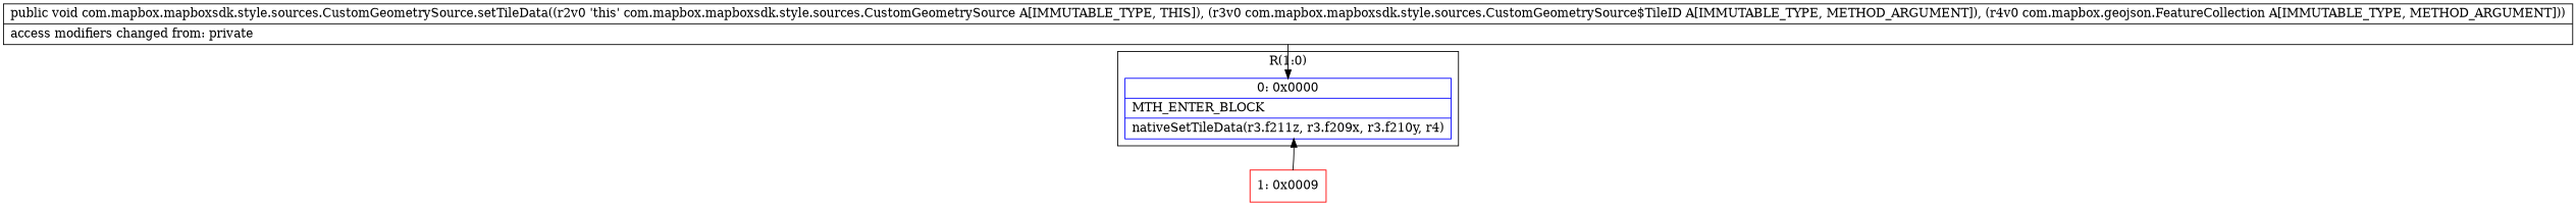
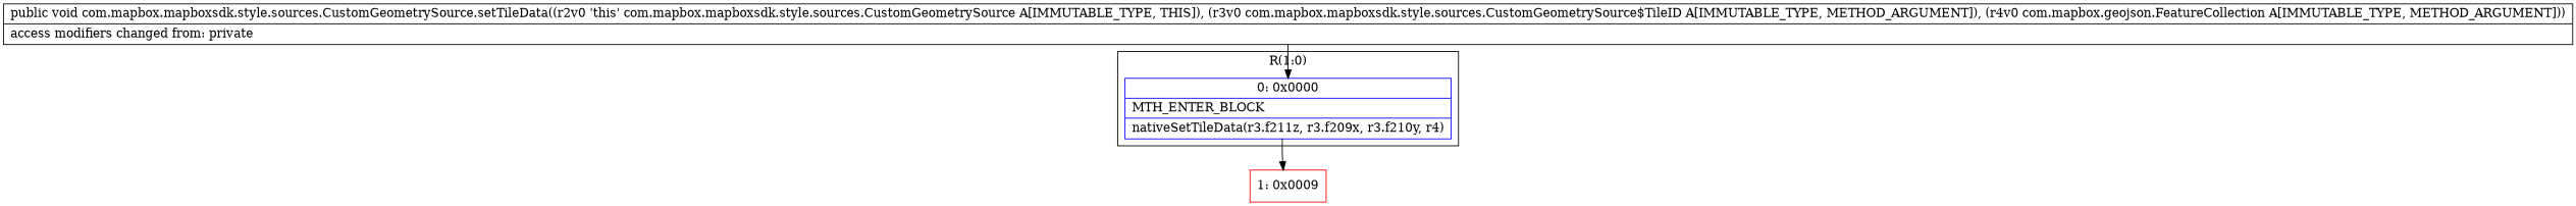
  digraph {
    node [shape=record]
    n1 [color=blue label="{0\:\ 0x0000|MTH_ENTER_BLOCK\l|nativeSetTileData(r3.f211z, r3.f209x, r3.f210y, r4)\l}"]
    n2 [color=red label="{1\:\ 0x0009}"]
    n3 [label="{public void com.mapbox.mapboxsdk.style.sources.CustomGeometrySource.setTileData((r2v0 'this' com.mapbox.mapboxsdk.style.sources.CustomGeometrySource A[IMMUTABLE_TYPE, THIS]), (r3v0 com.mapbox.mapboxsdk.style.sources.CustomGeometrySource$TileID A[IMMUTABLE_TYPE, METHOD_ARGUMENT]), (r4v0 com.mapbox.geojson.FeatureCollection A[IMMUTABLE_TYPE, METHOD_ARGUMENT]))  | access modifiers changed from: private\l}"]
    subgraph cluster_1 {
      label="R(1:0)"
      n1
    }
-   n2 -> n1
+   n1 -> n2
    n3 -> n1
  }
